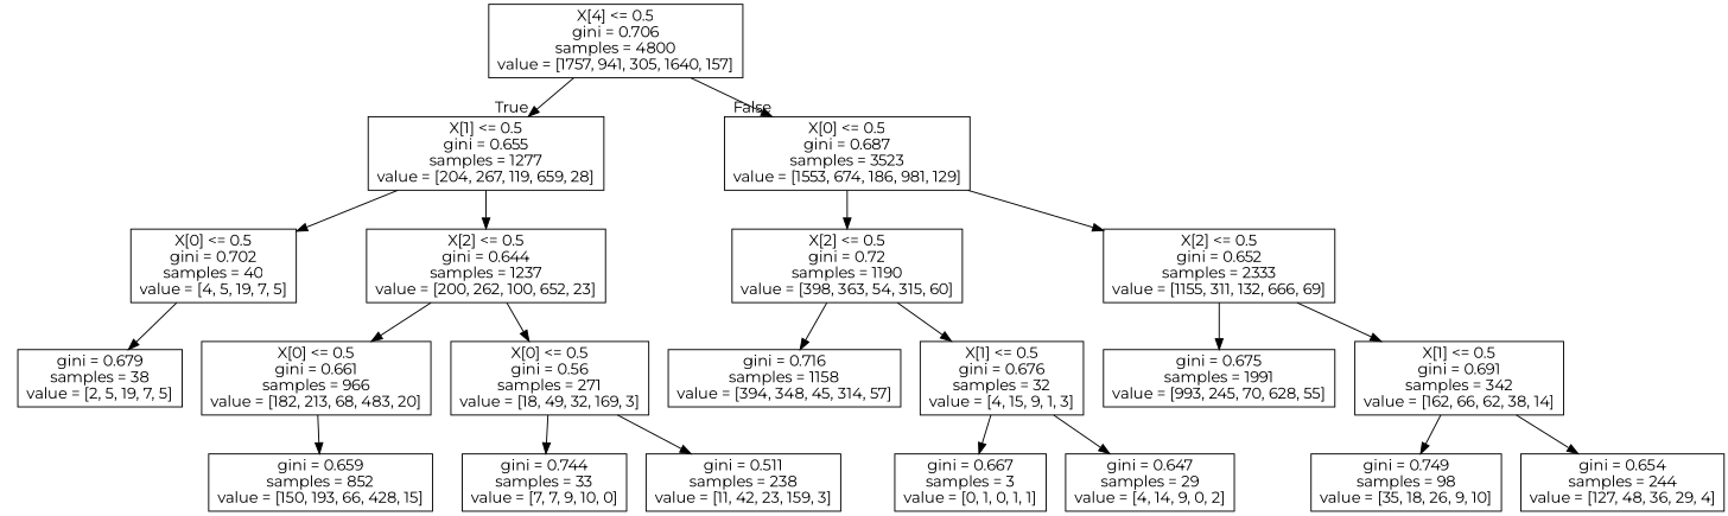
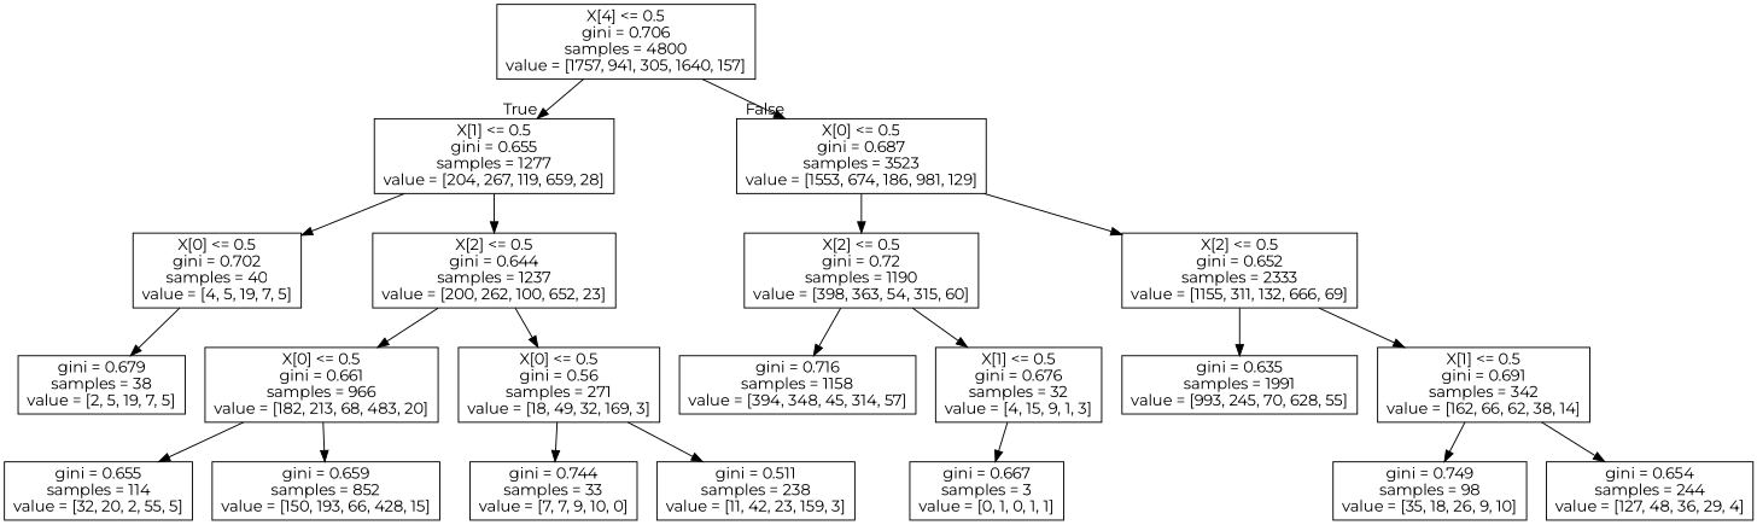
  digraph {
    fontname=Montserrat
    node [fontname=Montserrat shape=box]
    edge [fontname=Montserrat]
    n1 [label="X[4] <= 0.5\ngini = 0.706\nsamples = 4800\nvalue = [1757, 941, 305, 1640, 157]"]
    n2 [label="X[1] <= 0.5\ngini = 0.655\nsamples = 1277\nvalue = [204, 267, 119, 659, 28]"]
    n3 [label="X[0] <= 0.5\ngini = 0.687\nsamples = 3523\nvalue = [1553, 674, 186, 981, 129]"]
    n4 [label="X[0] <= 0.5\ngini = 0.702\nsamples = 40\nvalue = [4, 5, 19, 7, 5]"]
    n5 [label="X[2] <= 0.5\ngini = 0.644\nsamples = 1237\nvalue = [200, 262, 100, 652, 23]"]
    n6 [label="X[2] <= 0.5\ngini = 0.72\nsamples = 1190\nvalue = [398, 363, 54, 315, 60]"]
    n7 [label="X[2] <= 0.5\ngini = 0.652\nsamples = 2333\nvalue = [1155, 311, 132, 666, 69]"]
    n8 [label="gini = 0.679\nsamples = 38\nvalue = [2, 5, 19, 7, 5]"]
    n9 [label="X[0] <= 0.5\ngini = 0.661\nsamples = 966\nvalue = [182, 213, 68, 483, 20]"]
    n10 [label="X[0] <= 0.5\ngini = 0.56\nsamples = 271\nvalue = [18, 49, 32, 169, 3]"]
+   n11 [label="gini = 0.655\nsamples = 114\nvalue = [32, 20, 2, 55, 5]"]
    n12 [label="gini = 0.659\nsamples = 852\nvalue = [150, 193, 66, 428, 15]"]
    n13 [label="gini = 0.744\nsamples = 33\nvalue = [7, 7, 9, 10, 0]"]
    n14 [label="gini = 0.511\nsamples = 238\nvalue = [11, 42, 23, 159, 3]"]
    n15 [label="gini = 0.716\nsamples = 1158\nvalue = [394, 348, 45, 314, 57]"]
    n16 [label="X[1] <= 0.5\ngini = 0.676\nsamples = 32\nvalue = [4, 15, 9, 1, 3]"]
-   n17 [label="gini = 0.675\nsamples = 1991\nvalue = [993, 245, 70, 628, 55]"]
+   n17 [label="gini = 0.635\nsamples = 1991\nvalue = [993, 245, 70, 628, 55]"]
    n18 [label="X[1] <= 0.5\ngini = 0.691\nsamples = 342\nvalue = [162, 66, 62, 38, 14]"]
    n19 [label="gini = 0.667\nsamples = 3\nvalue = [0, 1, 0, 1, 1]"]
-   n20 [label="gini = 0.647\nsamples = 29\nvalue = [4, 14, 9, 0, 2]"]
    n21 [label="gini = 0.749\nsamples = 98\nvalue = [35, 18, 26, 9, 10]"]
    n22 [label="gini = 0.654\nsamples = 244\nvalue = [127, 48, 36, 29, 4]"]
    n1 -> n2 [headlabel=True labelangle=45 labeldistance=2.5]
    n1 -> n3 [headlabel=False labelangle=-45 labeldistance=2.5]
    n2 -> n4
    n2 -> n5
    n3 -> n6
    n3 -> n7
    n4 -> n8
    n5 -> n9
    n5 -> n10
    n6 -> n15
    n6 -> n16
    n7 -> n17
    n7 -> n18
+   n9 -> n11
    n9 -> n12
    n10 -> n13
    n10 -> n14
    n16 -> n19
-   n16 -> n20
    n18 -> n21
    n18 -> n22
  }
